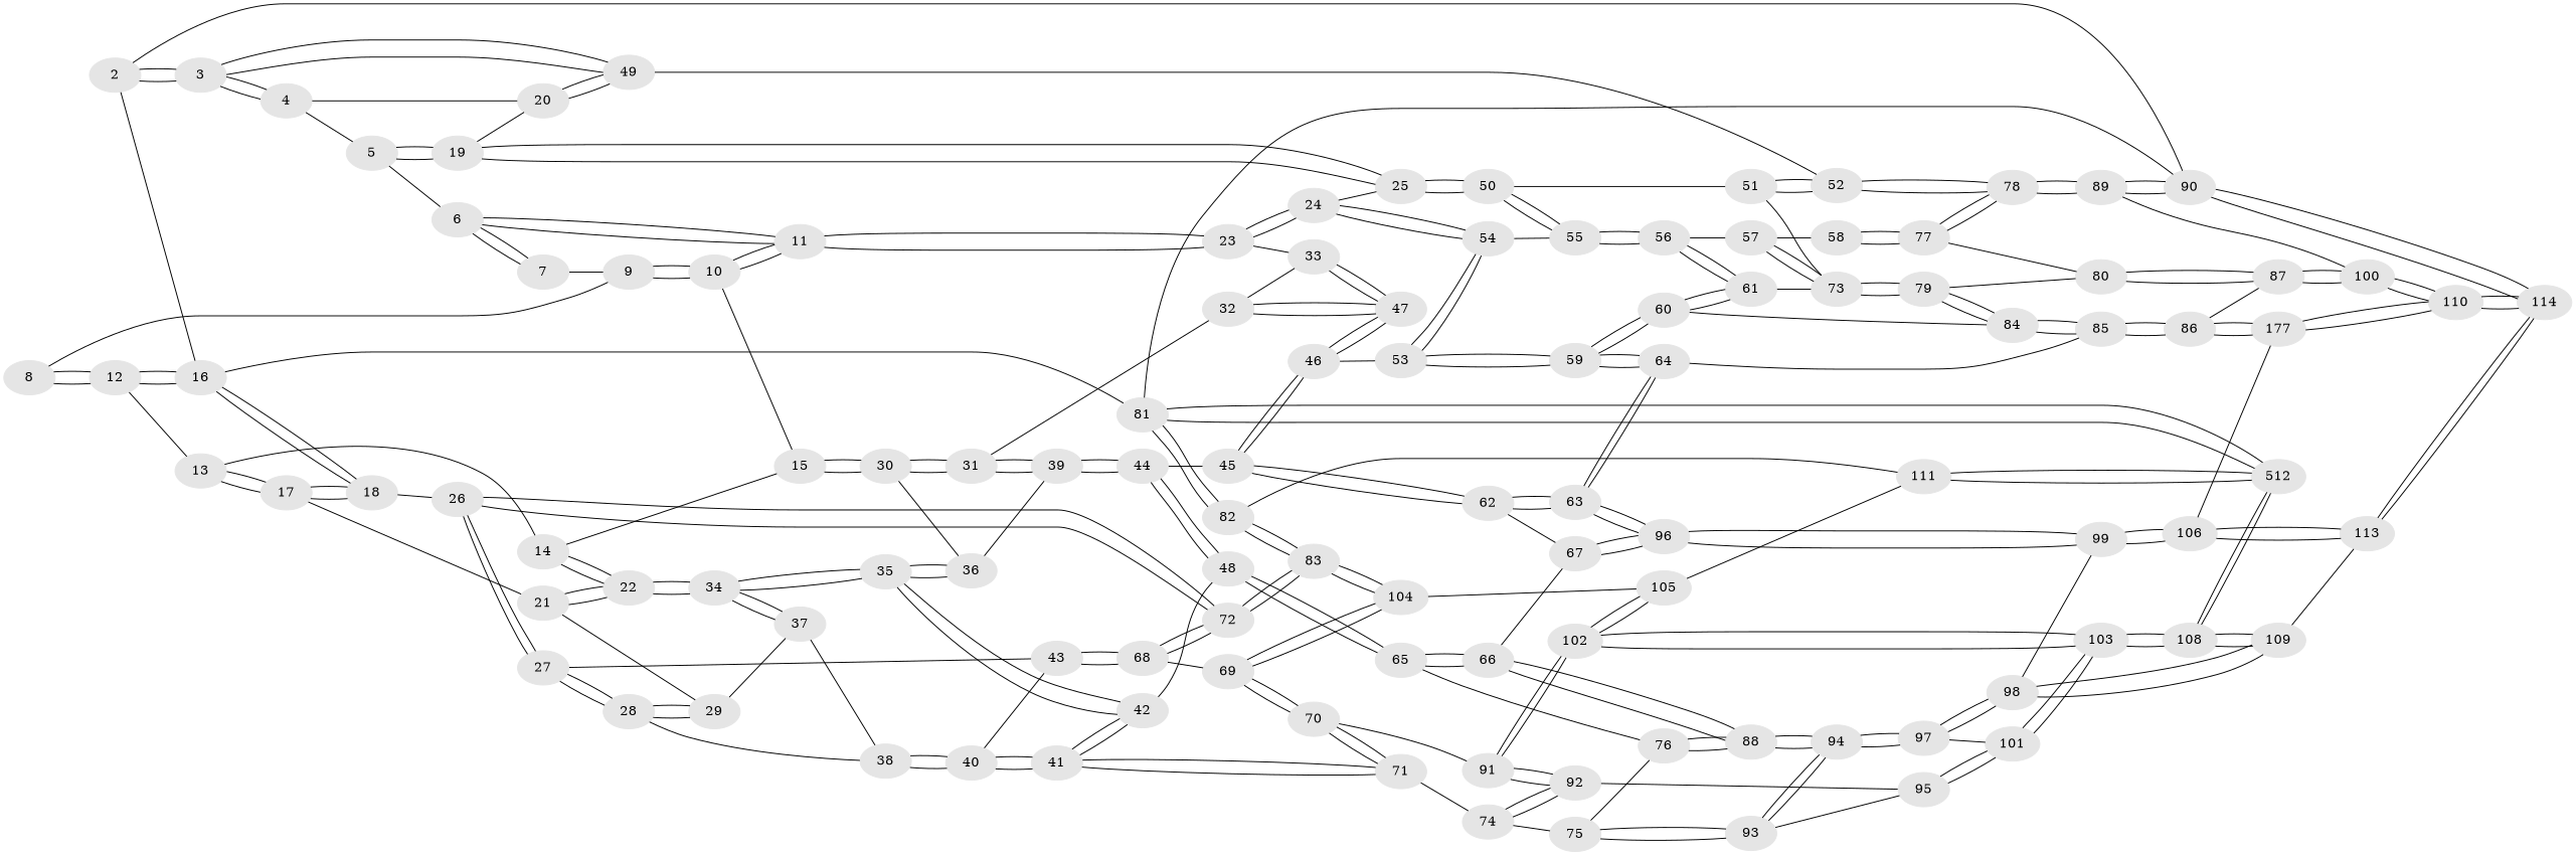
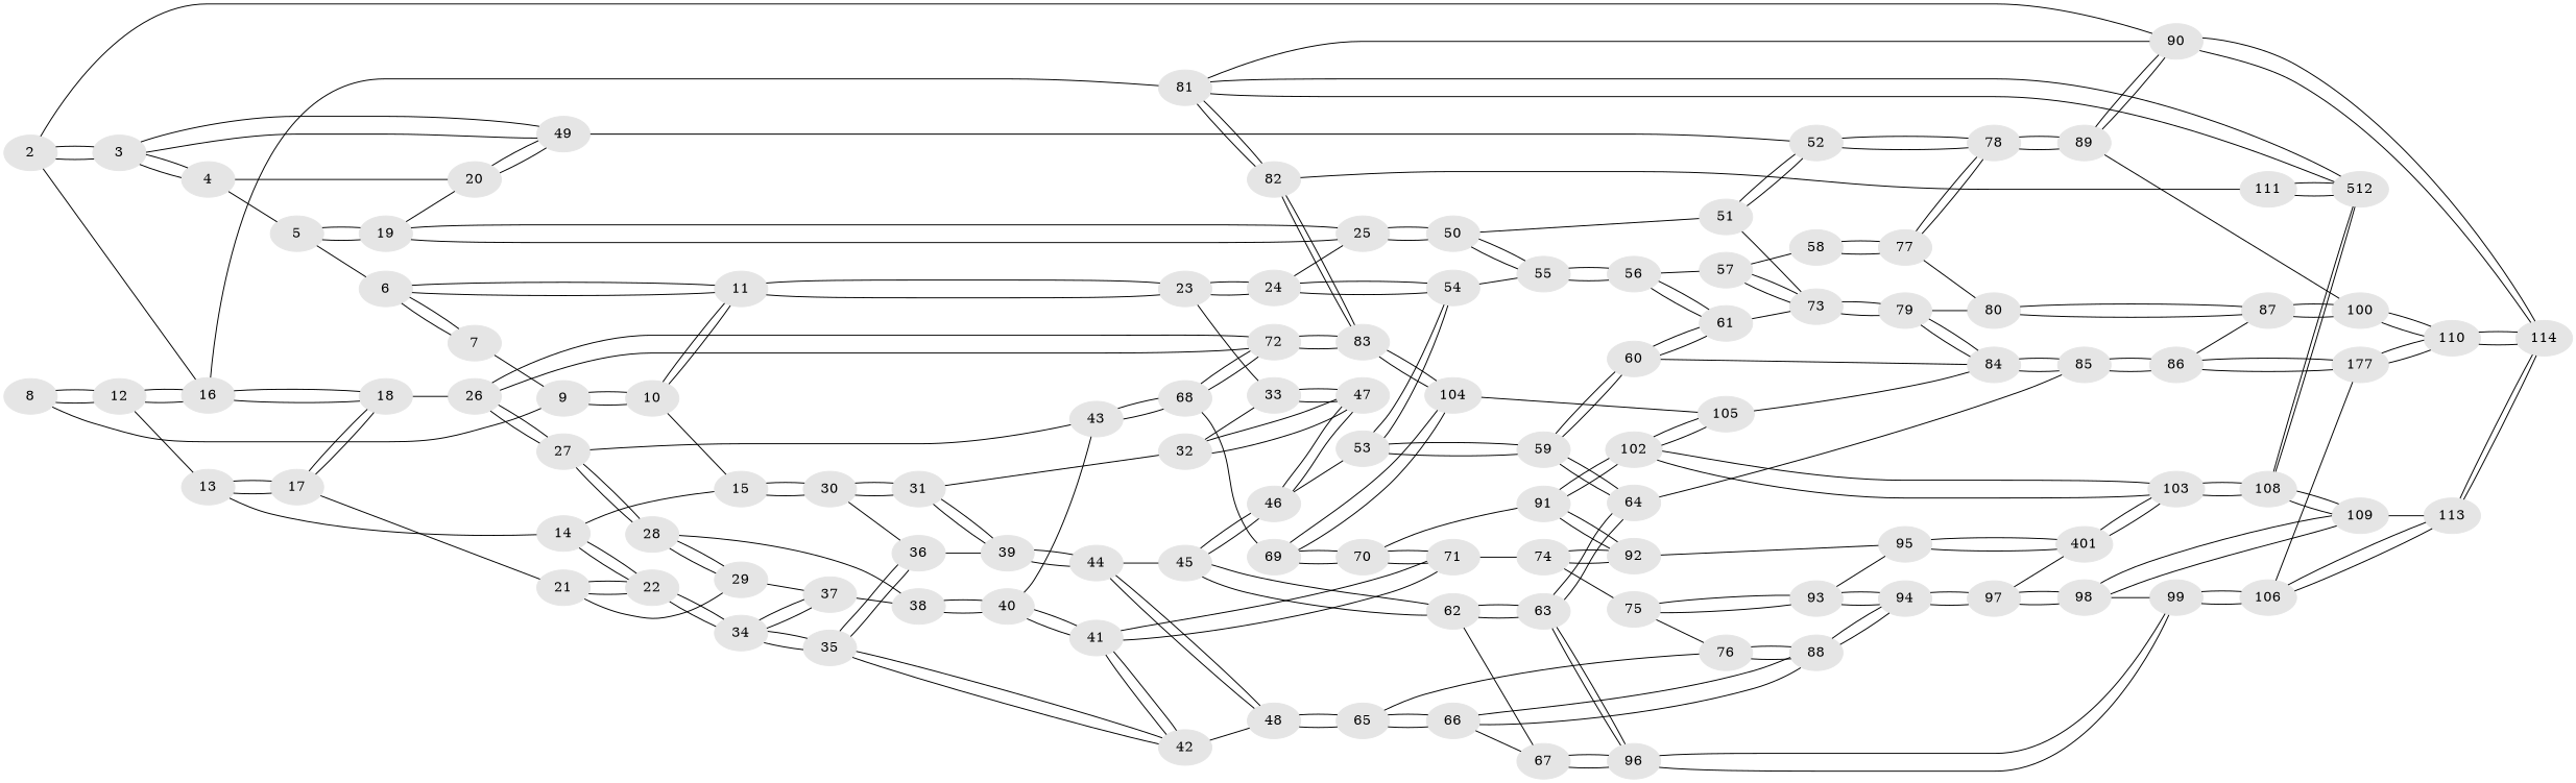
  graph {
    rankdir=LR
    node [color=gray90 style=filled]
    2
    3
    16
    90
    8
    9
    12
    4
    49
    18
    81
    114
    5
    20
    52
    6
    19
    7
    11
    25
    23
    10
    13
    15
    30
    24
    33
    14
    17
    22
    21
    34
    31
    36
    26
    82
    n37 [label=512]
    29
    27
    72
    50
    37
    35
    54
    47
    55
    51
    28
    43
    83
    38
    68
    40
    32
    39
    44
    42
    48
    41
    45
    71
    74
    65
    69
    46
    62
    53
    63
    67
    59
    66
    76
    78
    73
    56
    58
    77
    89
    60
    64
    57
    61
    79
    80
    84
    85
    96
    99
    86
    88
    94
    70
    104
    91
    105
    92
    102
    75
    93
    95
    87
    100
    111
    n104 [label=177]
    110
    97
    103
-   101
+   101 [label=401]
    98
    106
    109
    113
    108
    2 -- 3
    2 -- 3
    2 -- 16
    2 -- 90
    3 -- 4
    3 -- 4
    3 -- 49
    3 -- 49
    16 -- 18
    16 -- 18
    16 -- 81
    90 -- 114
    90 -- 114
    8 -- 9
    8 -- 12
    8 -- 12
    9 -- 10
    9 -- 10
    12 -- 16
    12 -- 16
    12 -- 13
    4 -- 5
    4 -- 20
    49 -- 52
    18 -- 26
    81 -- 90
    81 -- 82
    81 -- 82
    81 -- n37
    81 -- n37
    5 -- 6
    5 -- 19
    5 -- 19
    20 -- 49
    20 -- 49
    52 -- 78
    52 -- 78
    6 -- 7
    6 -- 7
    6 -- 11
    6 -- 11
    19 -- 20
    19 -- 25
    19 -- 25
    7 -- 9
    11 -- 23
    11 -- 23
    25 -- 50
    25 -- 50
    23 -- 24
    23 -- 24
    23 -- 33
    10 -- 11
    10 -- 11
    10 -- 15
    13 -- 14
    13 -- 17
    13 -- 17
    15 -- 30
    15 -- 30
    30 -- 31
    30 -- 31
    30 -- 36
    24 -- 25
    24 -- 54
    24 -- 54
    33 -- 47
    33 -- 47
    14 -- 15
    14 -- 22
    14 -- 22
    17 -- 18
    17 -- 18
    17 -- 21
    22 -- 34
    22 -- 34
    21 -- 22
    21 -- 22
    21 -- 29
    34 -- 37
    34 -- 37
    34 -- 35
    34 -- 35
    31 -- 32
    31 -- 39
    31 -- 39
    36 -- 39
    26 -- 27
    26 -- 27
    26 -- 72
    26 -- 72
    82 -- 83
    82 -- 83
    82 -- 111
    29 -- 37
    27 -- 28
    27 -- 28
    27 -- 43
    72 -- 83
    72 -- 83
    50 -- 55
    50 -- 55
    50 -- 51
    37 -- 38
    35 -- 36
    35 -- 36
    35 -- 42
    35 -- 42
    54 -- 55
    55 -- 56
    55 -- 56
    51 -- 52
    51 -- 52
    51 -- 73
    28 -- 29
    28 -- 29
    28 -- 38
    43 -- 68
    43 -- 68
    83 -- 104
    83 -- 104
    38 -- 40
    38 -- 40
    68 -- 72
    68 -- 72
    68 -- 69
    40 -- 43
    40 -- 41
    40 -- 41
    32 -- 33
    32 -- 47
    32 -- 47
    39 -- 44
    39 -- 44
    44 -- 48
    44 -- 48
    44 -- 45
    42 -- 48
    48 -- 65
    48 -- 65
    41 -- 42
    41 -- 42
    41 -- 71
    41 -- 71
    45 -- 46
    45 -- 46
    45 -- 62
    45 -- 62
    71 -- 74
    74 -- 92
    74 -- 92
    74 -- 75
    65 -- 66
    65 -- 66
    65 -- 76
    69 -- 70
    69 -- 70
    69 -- 104
    69 -- 104
    46 -- 47
    46 -- 47
    46 -- 53
    62 -- 63
    62 -- 63
    62 -- 67
    53 -- 54
    53 -- 54
    53 -- 59
    53 -- 59
    63 -- 64
    63 -- 64
    63 -- 96
    63 -- 96
    67 -- 96
    67 -- 96
    59 -- 60
    59 -- 60
    59 -- 64
    59 -- 64
    66 -- 67
    66 -- 88
    66 -- 88
    76 -- 88
    76 -- 88
    78 -- 89
    78 -- 89
    73 -- 79
    73 -- 79
    56 -- 57
    56 -- 61
    56 -- 61
    58 -- 77
    58 -- 77
    77 -- 78
    77 -- 78
    77 -- 80
    89 -- 90
    89 -- 90
    89 -- 100
    60 -- 61
    60 -- 61
    60 -- 84
    64 -- 85
    57 -- 73
    57 -- 73
    57 -- 58
    61 -- 73
    79 -- 80
    79 -- 84
    79 -- 84
    80 -- 87
    80 -- 87
    84 -- 85
    84 -- 85
    85 -- 86
    85 -- 86
    96 -- 99
    96 -- 99
    99 -- 106
    99 -- 106
    86 -- 87
    86 -- n104
    86 -- n104
    88 -- 94
    88 -- 94
    94 -- 97
    94 -- 97
    70 -- 71
    70 -- 71
    70 -- 91
    104 -- 105
    91 -- 92
    91 -- 92
    91 -- 102
    91 -- 102
-   105 -- 111
+   105 -- 84
    92 -- 95
    102 -- 105
    102 -- 105
    102 -- 103
    102 -- 103
    75 -- 76
    75 -- 93
    75 -- 93
    93 -- 94
    93 -- 94
    93 -- 95
    95 -- 101
    95 -- 101
    87 -- 100
    87 -- 100
    100 -- 110
    100 -- 110
    111 -- n37
    111 -- n37
    n104 -- 110
    n104 -- 110
    110 -- 114
    110 -- 114
    97 -- 101
    97 -- 98
    97 -- 98
    103 -- 108
    103 -- 108
    101 -- 103
    101 -- 103
    98 -- 99
    98 -- 109
    98 -- 109
    106 -- n104
    106 -- 113
    106 -- 113
    109 -- 113
    113 -- 114
    113 -- 114
    108 -- n37
    108 -- n37
    108 -- 109
    108 -- 109
  }
